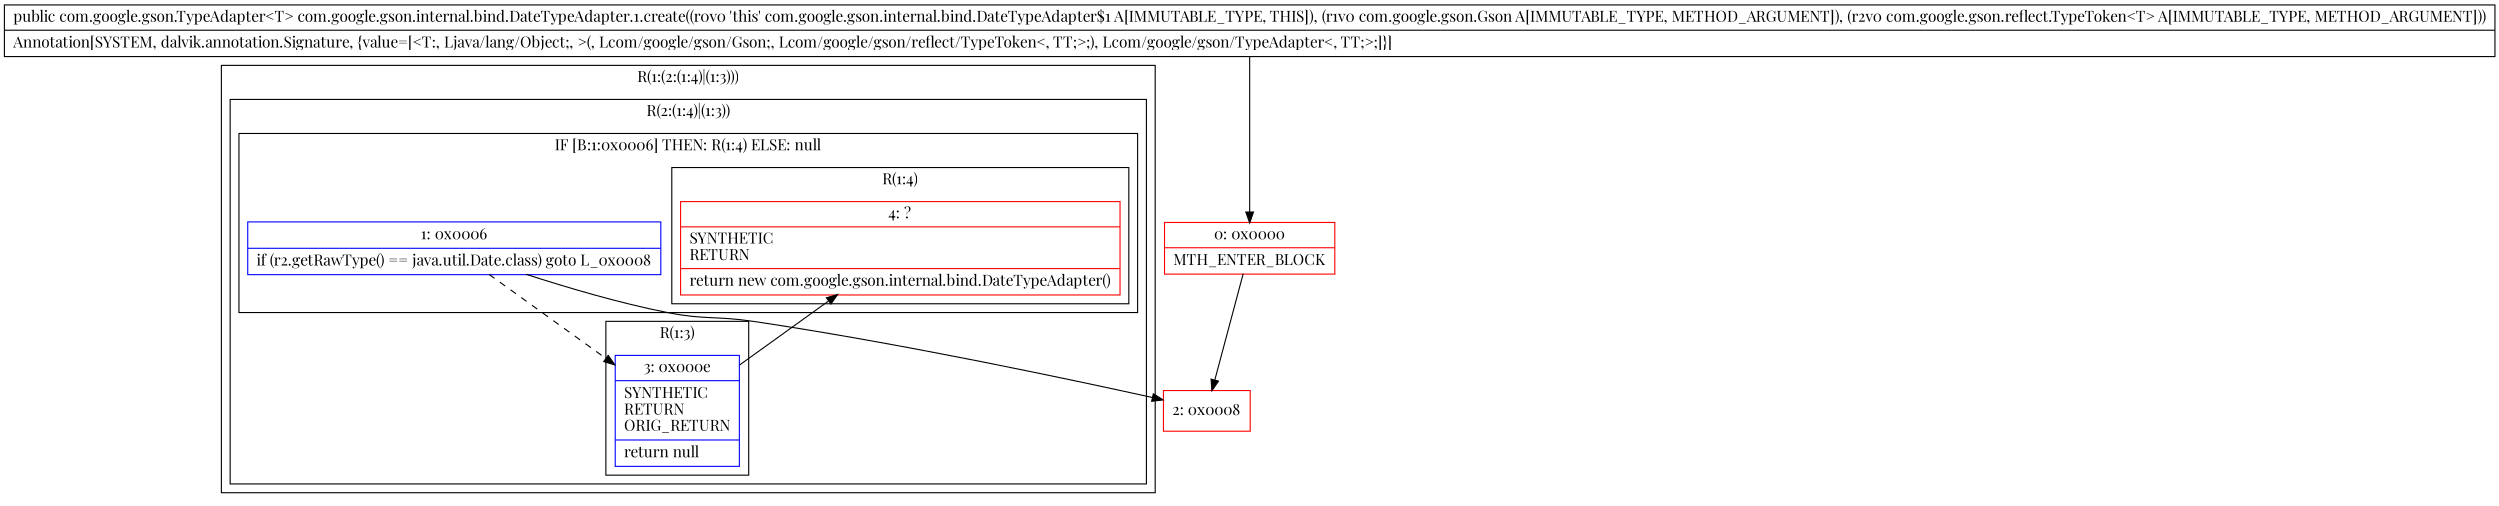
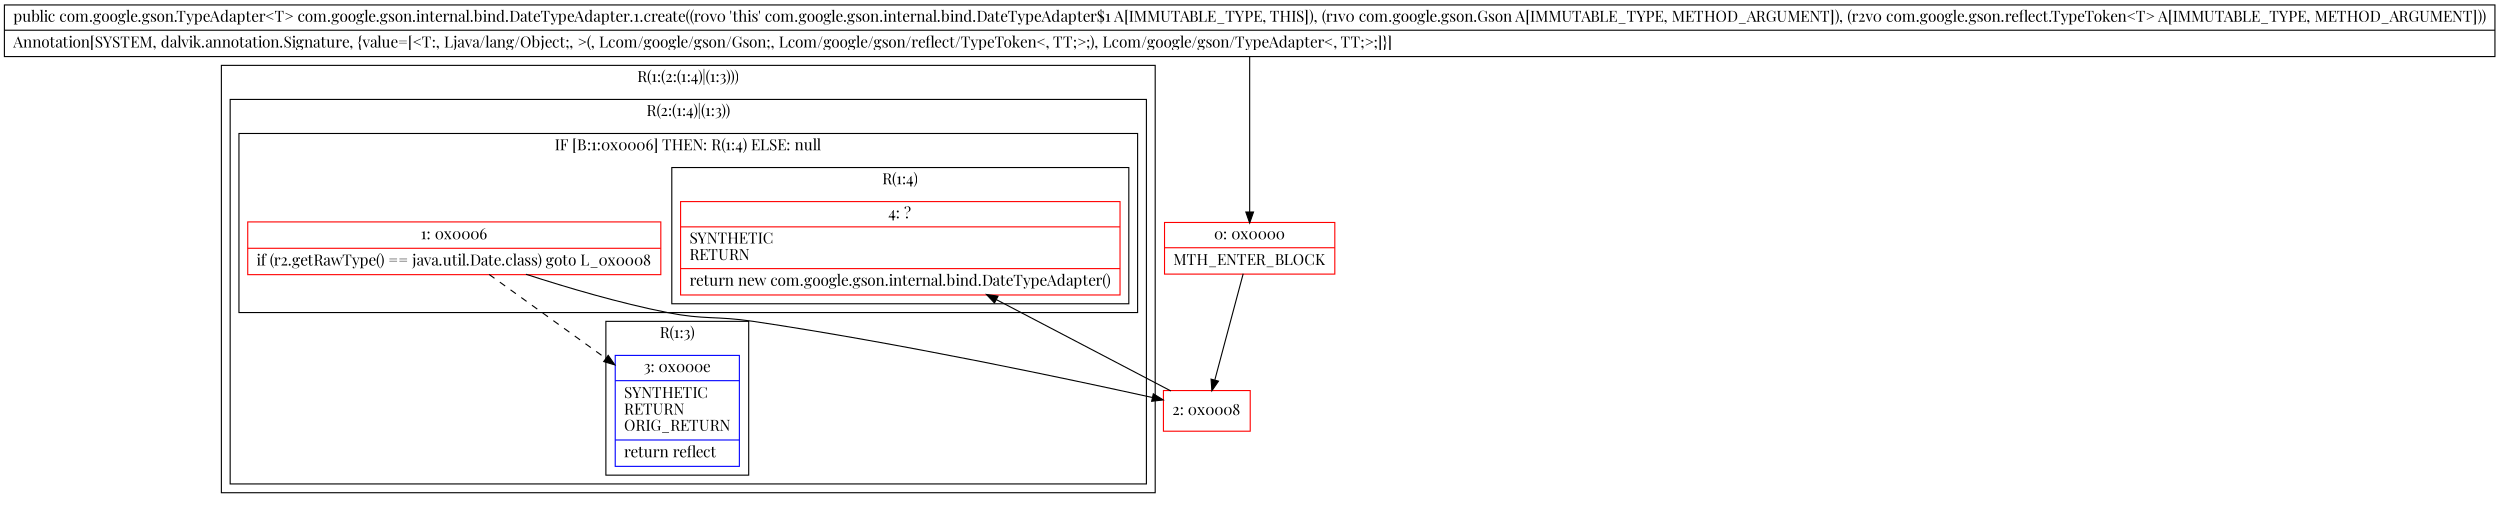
  digraph {
    fontname="Playfair Display"
    node [color=red fontname="Playfair Display" shape=record]
    edge [fontname="Playfair Display"]
    n1 [label="{4\:\ ?|SYNTHETIC\lRETURN\l|return new com.google.gson.internal.bind.DateTypeAdapter()\l}"]
-   n2 [color=blue label="{1\:\ 0x0006|if (r2.getRawType() == java.util.Date.class) goto L_0x0008\l}"]
-   n3 [color=blue label="{3\:\ 0x000e|SYNTHETIC\lRETURN\lORIG_RETURN\l|return null\l}"]
+   n2 [label="{1\:\ 0x0006|if (r2.getRawType() == java.util.Date.class) goto L_0x0008\l}"]
+   n3 [color=blue label="{3\:\ 0x000e|SYNTHETIC\lRETURN\lORIG_RETURN\l|return reflect\l}"]
    n4 [label="{2\:\ 0x0008}"]
    n5 [label="{0\:\ 0x0000|MTH_ENTER_BLOCK\l}"]
    n6 [label="{public com.google.gson.TypeAdapter\<T\> com.google.gson.internal.bind.DateTypeAdapter.1.create((r0v0 'this' com.google.gson.internal.bind.DateTypeAdapter$1 A[IMMUTABLE_TYPE, THIS]), (r1v0 com.google.gson.Gson A[IMMUTABLE_TYPE, METHOD_ARGUMENT]), (r2v0 com.google.gson.reflect.TypeToken\<T\> A[IMMUTABLE_TYPE, METHOD_ARGUMENT]))  | Annotation[SYSTEM, dalvik.annotation.Signature, \{value=[\<T:, Ljava\/lang\/Object;, \>(, Lcom\/google\/gson\/Gson;, Lcom\/google\/gson\/reflect\/TypeToken\<, TT;\>;), Lcom\/google\/gson\/TypeAdapter\<, TT;\>;]\}]\l}" color=""]
    subgraph cluster_1 {
      label="R(1:(2:(1:4)|(1:3)))"
      subgraph cluster_2 {
        label="R(2:(1:4)|(1:3))"
        subgraph cluster_3 {
          label="IF [B:1:0x0006] THEN: R(1:4) ELSE: null"
          n2
          subgraph cluster_4 {
            label="R(1:4)"
            n1
          }
        }
        subgraph cluster_5 {
          label="R(1:3)"
          n3
        }
      }
    }
    n2 -> n3 [style=dashed]
    n2 -> n4
-   n3 -> n1
+   n4 -> n1
    n5 -> n4
    n6 -> n5
  }
